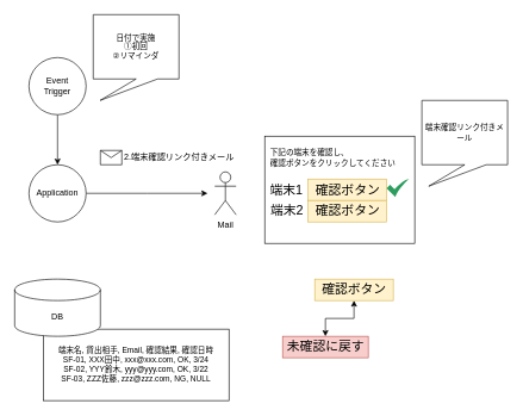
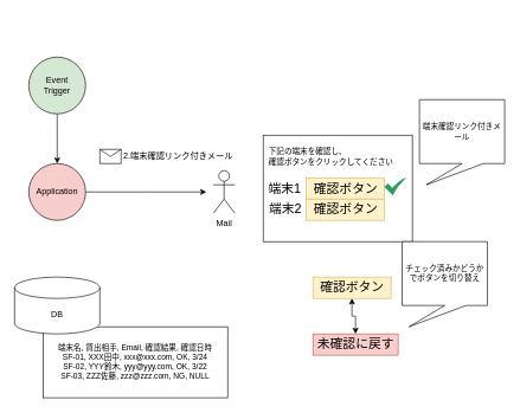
  <mxCell id="0" />
  <mxCell id="1" parent="0" />
  <mxCell id="2" value="端末名, 貸出相手, Email, 確認結果, 確認日時&lt;br&gt;SF-01, XXX田中, xxx@xxx.com, OK, 3/24&lt;br&gt;SF-02, YYY鈴木, yyy@yyy.com, OK, 3/22&lt;br&gt;SF-03, ZZZ佐藤, zzz@zzz.com, NG, NULL" style="rounded=0;whiteSpace=wrap;html=1;fontSize=11;strokeColor=default;" vertex="1" parent="1"><mxGeometry x="60" y="460" width="260" height="100" as="geometry" /></mxCell>
  <mxCell id="3" value="" style="rounded=0;whiteSpace=wrap;html=1;" vertex="1" parent="1"><mxGeometry x="370" y="190" width="210" height="150" as="geometry" /></mxCell>
  <mxCell id="4" style="edgeStyle=orthogonalEdgeStyle;rounded=0;orthogonalLoop=1;jettySize=auto;html=1;exitX=1;exitY=0.5;exitDx=0;exitDy=0;" edge="1" parent="1" source="5"><mxGeometry relative="1" as="geometry"><mxPoint x="290" y="270" as="targetPoint" /></mxGeometry></mxCell>
- <mxCell id="5" value="Application" style="ellipse;whiteSpace=wrap;html=1;aspect=fixed;" vertex="1" parent="1"><mxGeometry x="40" y="230" width="80" height="80" as="geometry" /></mxCell>
+ <mxCell id="5" value="Application" style="ellipse;whiteSpace=wrap;html=1;aspect=fixed;fillColor=#f8cecc;" vertex="1" parent="1"><mxGeometry x="40" y="230" width="80" height="80" as="geometry" /></mxCell>
  <mxCell id="6" value="DB" style="shape=cylinder3;whiteSpace=wrap;html=1;boundedLbl=1;backgroundOutline=1;size=15;" vertex="1" parent="1"><mxGeometry x="20" y="390" width="120" height="80" as="geometry" /></mxCell>
  <mxCell id="7" value="Mail" style="shape=umlActor;verticalLabelPosition=bottom;verticalAlign=top;html=1;outlineConnect=0;" vertex="1" parent="1"><mxGeometry x="300" y="240" width="30" height="60" as="geometry" /></mxCell>
  <mxCell id="8" value="" style="shape=message;html=1;whiteSpace=wrap;html=1;outlineConnect=0;" vertex="1" parent="1"><mxGeometry x="140" y="210" width="30" height="20" as="geometry" /></mxCell>
  <mxCell id="9" value="2.端末確認リンク付きメール" style="text;html=1;align=center;verticalAlign=middle;resizable=0;points=[];autosize=1;strokeColor=none;fillColor=none;" vertex="1" parent="1"><mxGeometry x="165" y="210" width="170" height="20" as="geometry" /></mxCell>
  <mxCell id="10" value="" style="group" vertex="1" connectable="0" parent="1"><mxGeometry x="380" y="250" width="181.25" height="30" as="geometry" /></mxCell>
  <mxCell id="11" value="確認ボタン" style="text;html=1;align=center;verticalAlign=middle;resizable=0;points=[];autosize=1;strokeColor=#d6b656;fillColor=#fff2cc;fontSize=18;" vertex="1" parent="10"><mxGeometry x="50.62" width="110" height="30" as="geometry" /></mxCell>
  <mxCell id="12" value="" style="group" vertex="1" connectable="0" parent="10"><mxGeometry x="-10" width="55.62" height="30" as="geometry" /></mxCell>
  <mxCell id="13" value="端末1" style="text;html=1;align=center;verticalAlign=middle;resizable=0;points=[];autosize=1;strokeColor=none;fillColor=none;fontSize=18;" vertex="1" parent="12"><mxGeometry width="60" height="30" as="geometry" /></mxCell>
  <mxCell id="14" value="" style="sketch=0;html=1;aspect=fixed;strokeColor=none;shadow=0;align=center;verticalAlign=top;fillColor=#2D9C5E;shape=mxgraph.gcp2.check" vertex="1" parent="10"><mxGeometry x="160.62" width="31.25" height="25" as="geometry" /></mxCell>
  <mxCell id="15" value="" style="group" vertex="1" connectable="0" parent="1"><mxGeometry x="380" y="280" width="181.25" height="30" as="geometry" /></mxCell>
  <mxCell id="16" value="確認ボタン" style="text;html=1;align=center;verticalAlign=middle;resizable=0;points=[];autosize=1;strokeColor=#d6b656;fillColor=#fff2cc;fontSize=18;" vertex="1" parent="15"><mxGeometry x="50.62" width="110" height="30" as="geometry" /></mxCell>
  <mxCell id="17" value="" style="group" vertex="1" connectable="0" parent="15"><mxGeometry x="-9.38" width="60" height="30" as="geometry" /></mxCell>
  <mxCell id="18" value="端末2" style="text;html=1;align=center;verticalAlign=middle;resizable=0;points=[];autosize=1;strokeColor=none;fillColor=none;fontSize=18;" vertex="1" parent="17"><mxGeometry width="60" height="30" as="geometry" /></mxCell>
  <mxCell id="19" value="下記の端末を確認し、&lt;br&gt;確認ボタンをクリックしてください" style="text;html=1;align=left;verticalAlign=middle;resizable=0;points=[];autosize=1;strokeColor=none;fillColor=none;fontSize=11;" vertex="1" parent="1"><mxGeometry x="375.63" y="205" width="190" height="30" as="geometry" /></mxCell>
  <mxCell id="20" value="端末確認リンク付きメール" style="shape=callout;whiteSpace=wrap;html=1;perimeter=calloutPerimeter;fontSize=11;strokeColor=default;position2=0.08;base=30;" vertex="1" parent="1"><mxGeometry x="590" y="140" width="120" height="120" as="geometry" /></mxCell>
  <mxCell id="21" style="edgeStyle=orthogonalEdgeStyle;rounded=0;orthogonalLoop=1;jettySize=auto;html=1;fontSize=11;startArrow=classic;startFill=1;" edge="1" parent="1" source="22" target="23"><mxGeometry relative="1" as="geometry" /></mxCell>
  <mxCell id="22" value="確認ボタン" style="text;html=1;align=center;verticalAlign=middle;resizable=0;points=[];autosize=1;strokeColor=#d6b656;fillColor=#fff2cc;fontSize=18;" vertex="1" parent="1"><mxGeometry x="440" y="390" width="110" height="30" as="geometry" /></mxCell>
- <mxCell id="23" value="未確認に戻す" style="text;html=1;align=center;verticalAlign=middle;resizable=0;points=[];autosize=1;strokeColor=#b85450;fillColor=#f8cecc;fontSize=18;" vertex="1" parent="1"><mxGeometry x="395" y="470" width="120" height="30" as="geometry" /></mxCell>
+ <mxCell id="23" value="未確認に戻す" style="text;html=1;align=center;verticalAlign=middle;resizable=0;points=[];autosize=1;strokeColor=#b85450;fillColor=#f8cecc;fontSize=18;" vertex="1" parent="1"><mxGeometry x="440" y="470" width="120" height="30" as="geometry" /></mxCell>
+ <mxCell id="24" value="チェック済みかどうかでボタンを切り替え" style="shape=callout;whiteSpace=wrap;html=1;perimeter=calloutPerimeter;fontSize=11;strokeColor=default;position2=0.08;base=30;" vertex="1" parent="1"><mxGeometry x="565.63" y="340" width="120" height="120" as="geometry" /></mxCell>
  <mxCell id="25" value="" style="edgeStyle=orthogonalEdgeStyle;rounded=0;orthogonalLoop=1;jettySize=auto;html=1;fontSize=11;startArrow=none;startFill=0;" edge="1" parent="1" source="26" target="5"><mxGeometry relative="1" as="geometry" /></mxCell>
- <mxCell id="26" value="Event&lt;br&gt;Trigger" style="ellipse;whiteSpace=wrap;html=1;aspect=fixed;" vertex="1" parent="1"><mxGeometry x="40" y="80" width="80" height="80" as="geometry" /></mxCell>
- <mxCell id="27" value="日付で実施&lt;br&gt;①初回&lt;br&gt;②リマインダ" style="shape=callout;whiteSpace=wrap;html=1;perimeter=calloutPerimeter;fontSize=11;strokeColor=default;position2=0.08;base=30;" vertex="1" parent="1"><mxGeometry x="130" y="20" width="120" height="120" as="geometry" /></mxCell>
+ <mxCell id="26" value="Event&lt;br&gt;Trigger" style="ellipse;whiteSpace=wrap;html=1;aspect=fixed;fillColor=#d5e8d4;" vertex="1" parent="1"><mxGeometry x="40" y="80" width="80" height="80" as="geometry" /></mxCell>
